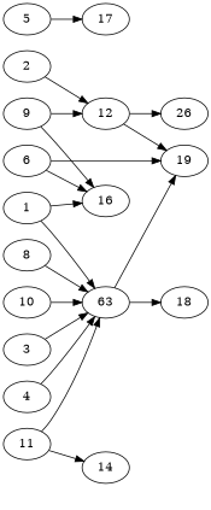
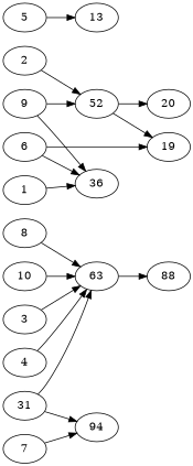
  digraph {
    rankdir=LR
    node [alpha=0.13]
    1 [alpha=0.17 expect_size=21590016]
    n2 [alpha=0.17 expect_size=14044160 label=63]
-   16 [alpha=0.10 expect_size=45933568]
+   16 [alpha=0.10 expect_size=45933568 label=36]
    19 [alpha=0.14 expect_size=45373440]
-   18 [alpha=0.02 expect_size=25182208]
+   18 [alpha=0.02 expect_size=25182208 label=88]
    2 [expect_size=7596032]
-   12 [expect_size=31044608]
-   20 [alpha=0.05 expect_size=43812864 label=26]
+   12 [expect_size=31044608 label=52]
+   20 [alpha=0.05 expect_size=43812864]
    3 [alpha=0.08 expect_size=25292800]
    4 [alpha=0.19 expect_size=52382720]
    5 [alpha=0.07 expect_size=35474432]
-   17 [alpha=0.02 expect_size=25674752]
+   17 [alpha=0.02 expect_size=25674752 label=13]
    6 [alpha=0.11 expect_size=10856448]
-   14 [alpha=0.07 expect_size=33413120]
+   7 [alpha=0.20 expect_size=42560512]
+   14 [alpha=0.07 expect_size=33413120 label=94]
    8 [alpha=0.09 expect_size=11870208]
    9 [alpha=0.19 expect_size=24557568]
    10 [alpha=0.05 expect_size=52007936]
-   11 [expect_size=38684672]
-   1 -> n2
+   11 [expect_size=38684672 label=31]
    1 -> 16
-   n2 -> 19
    n2 -> 18
    2 -> 12
    12 -> 19
    12 -> 20
    3 -> n2
    4 -> n2
    5 -> 17
    6 -> 16
    6 -> 19
+   7 -> 14
    8 -> n2
    9 -> 16
    9 -> 12
    10 -> n2
    11 -> n2
    11 -> 14
  }
